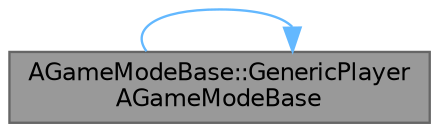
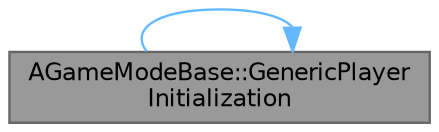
  digraph {
    rankdir=LR
-   n1 [color=gray40 fillcolor=grey60 fontcolor=black fontname=Helvetica fontsize=10 height=0.2 label="AGameModeBase::GenericPlayer\lAGameModeBase" shape=box style=filled width=0.4]
+   n1 [color=gray40 fillcolor=grey60 fontcolor=black fontname=Helvetica fontsize=10 height=0.2 label="AGameModeBase::GenericPlayer\lInitialization" shape=box style=filled width=0.4]
    n1 -> n1 [color=steelblue1 fontname=Helvetica fontsize=10 labelfontname=Helvetica labelfontsize=10 style=solid]
  }
